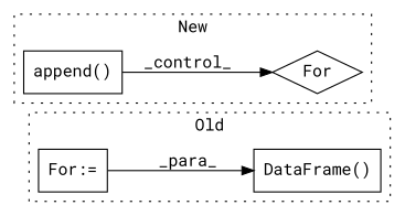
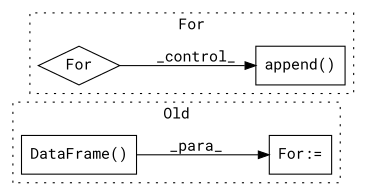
  digraph {
    fontname="Roboto Mono"
    rankdir=LR
    node [a=75 fontname="Roboto Mono" shape=box]
    edge [fontname="Roboto Mono"]
    n1 [l="13,1" label="DataFrame()" s="1768,1835"]
    n2 [a=68 l=3 label="For:=" s=1922]
    n3 [a=107 l="4,6" label=For s="2564,2592" shape=diamond]
    n4 [l="27,1" label="append()" s="3104,3137"]
    subgraph cluster_1 {
      label=Old
      style=dotted
      n1
      n2
    }
    subgraph cluster_2 {
-     label=New
+     label=For
      style=dotted
      n3
      n4
    }
-   n2 -> n1 [label=_para_]
-   n4 -> n3 [label=_control_]
+   n1 -> n2 [label=_para_]
+   n3 -> n4 [label=_control_]
  }
